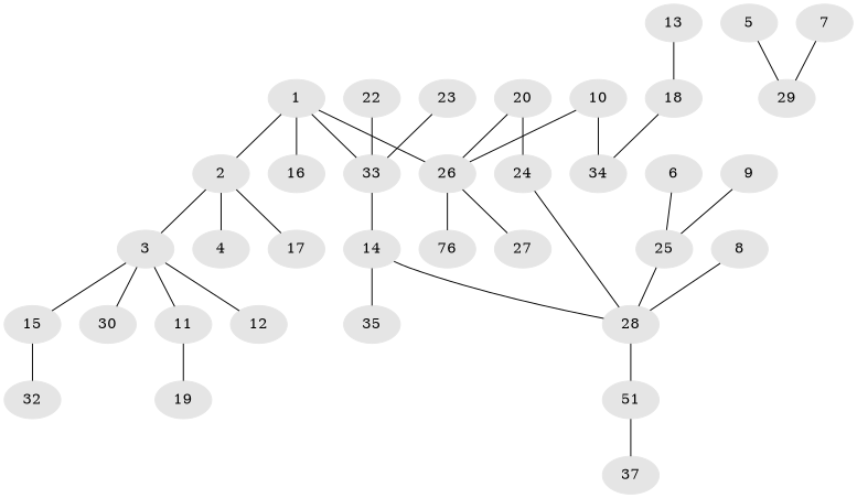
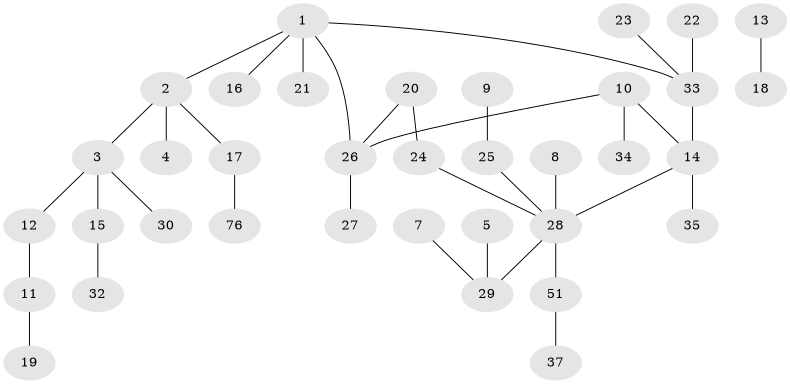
  graph {
    node [color=gray90 style=filled]
    edge [weight=1.0]
    1
    2
    16
+   21
    26
    33
    3
    4
    17
    27
    n11 [label=76]
    14
    11
    12
    15
    30
    28
    35
    19
    32
    5
    29
-   6
    25
    7
    8
    n27 [label=51]
    9
    10
    34
    13
    18
    20
    24
    22
    23
    37
    1 -- 2
    1 -- 16
+   1 -- 21
    1 -- 26
    1 -- 33
    2 -- 3
    2 -- 4
    2 -- 17
    26 -- 27
-   26 -- n11
+   17 -- n11
    33 -- 14
-   3 -- 11
+   12 -- 11
    3 -- 12
    3 -- 15
    3 -- 30
    14 -- 28
    14 -- 35
    11 -- 19
    15 -- 32
+   28 -- 29
    28 -- n27
    5 -- 29
-   6 -- 25
    25 -- 28
    7 -- 29
    8 -- 28
    n27 -- 37
    9 -- 25
    10 -- 26
+   10 -- 14
    10 -- 34
    13 -- 18
-   18 -- 34
    20 -- 26
    20 -- 24
    24 -- 28
    22 -- 33
    23 -- 33
  }
